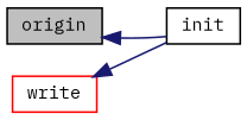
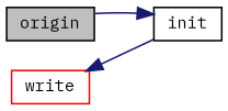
  digraph {
    fontname="IBM Plex Mono"
    rankdir=LR
    node [color=black fontname="IBM Plex Mono" fontsize=10 shape=record]
    edge [color=midnightblue dir=back fontname="IBM Plex Mono" fontsize=10 labelfontname=FreeSans labelfontsize=10 style=solid]
    n1 [fillcolor=grey75 fontcolor=black height=0.2 label=origin style=filled width=0.4]
    n2 [height=0.2 label=init width=0.4]
    n3 [color=red height=0.2 label=write width=0.4]
-   n1 -> n2
+   n2 -> n1
    n3 -> n2
  }
